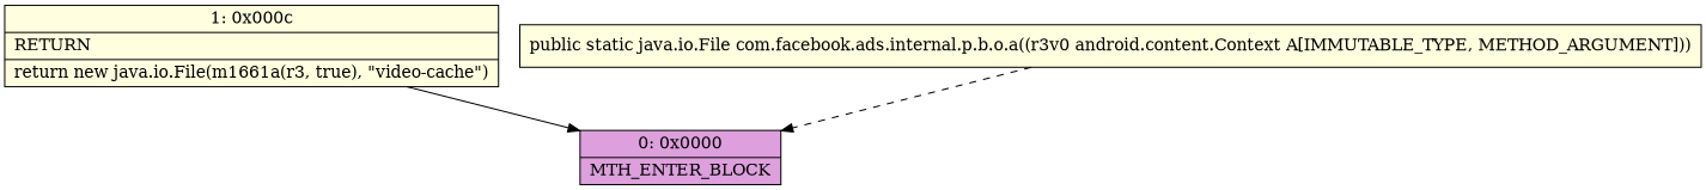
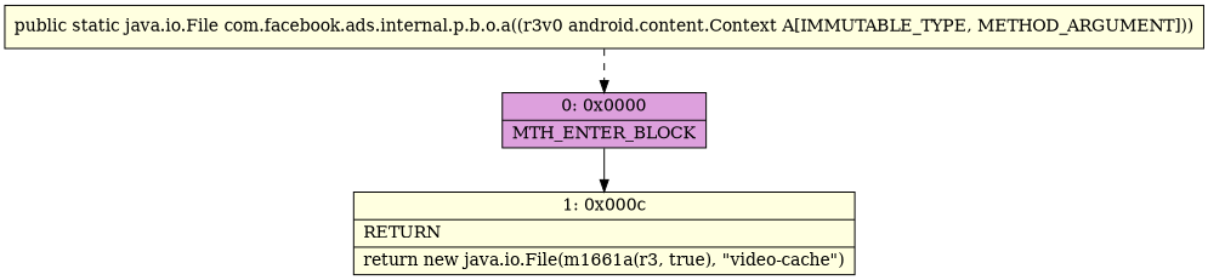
  digraph {
    fontname="DejaVu Serif"
    node [shape=record style=filled fillcolor=lightyellow fontname="DejaVu Serif"]
    edge [fontname="DejaVu Serif"]
    n1 [label="{0\:\ 0x0000|MTH_ENTER_BLOCK\l}" fillcolor=plum]
    n2 [label="{1\:\ 0x000c|RETURN\l|return new java.io.File(m1661a(r3, true), \"video\-cache\")\l}"]
    n3 [label="{public static java.io.File com.facebook.ads.internal.p.b.o.a((r3v0 android.content.Context A[IMMUTABLE_TYPE, METHOD_ARGUMENT])) }"]
-   n2 -> n1 [style=solid]
+   n1 -> n2 [style=solid]
    n3 -> n1 [style=dashed]
  }
